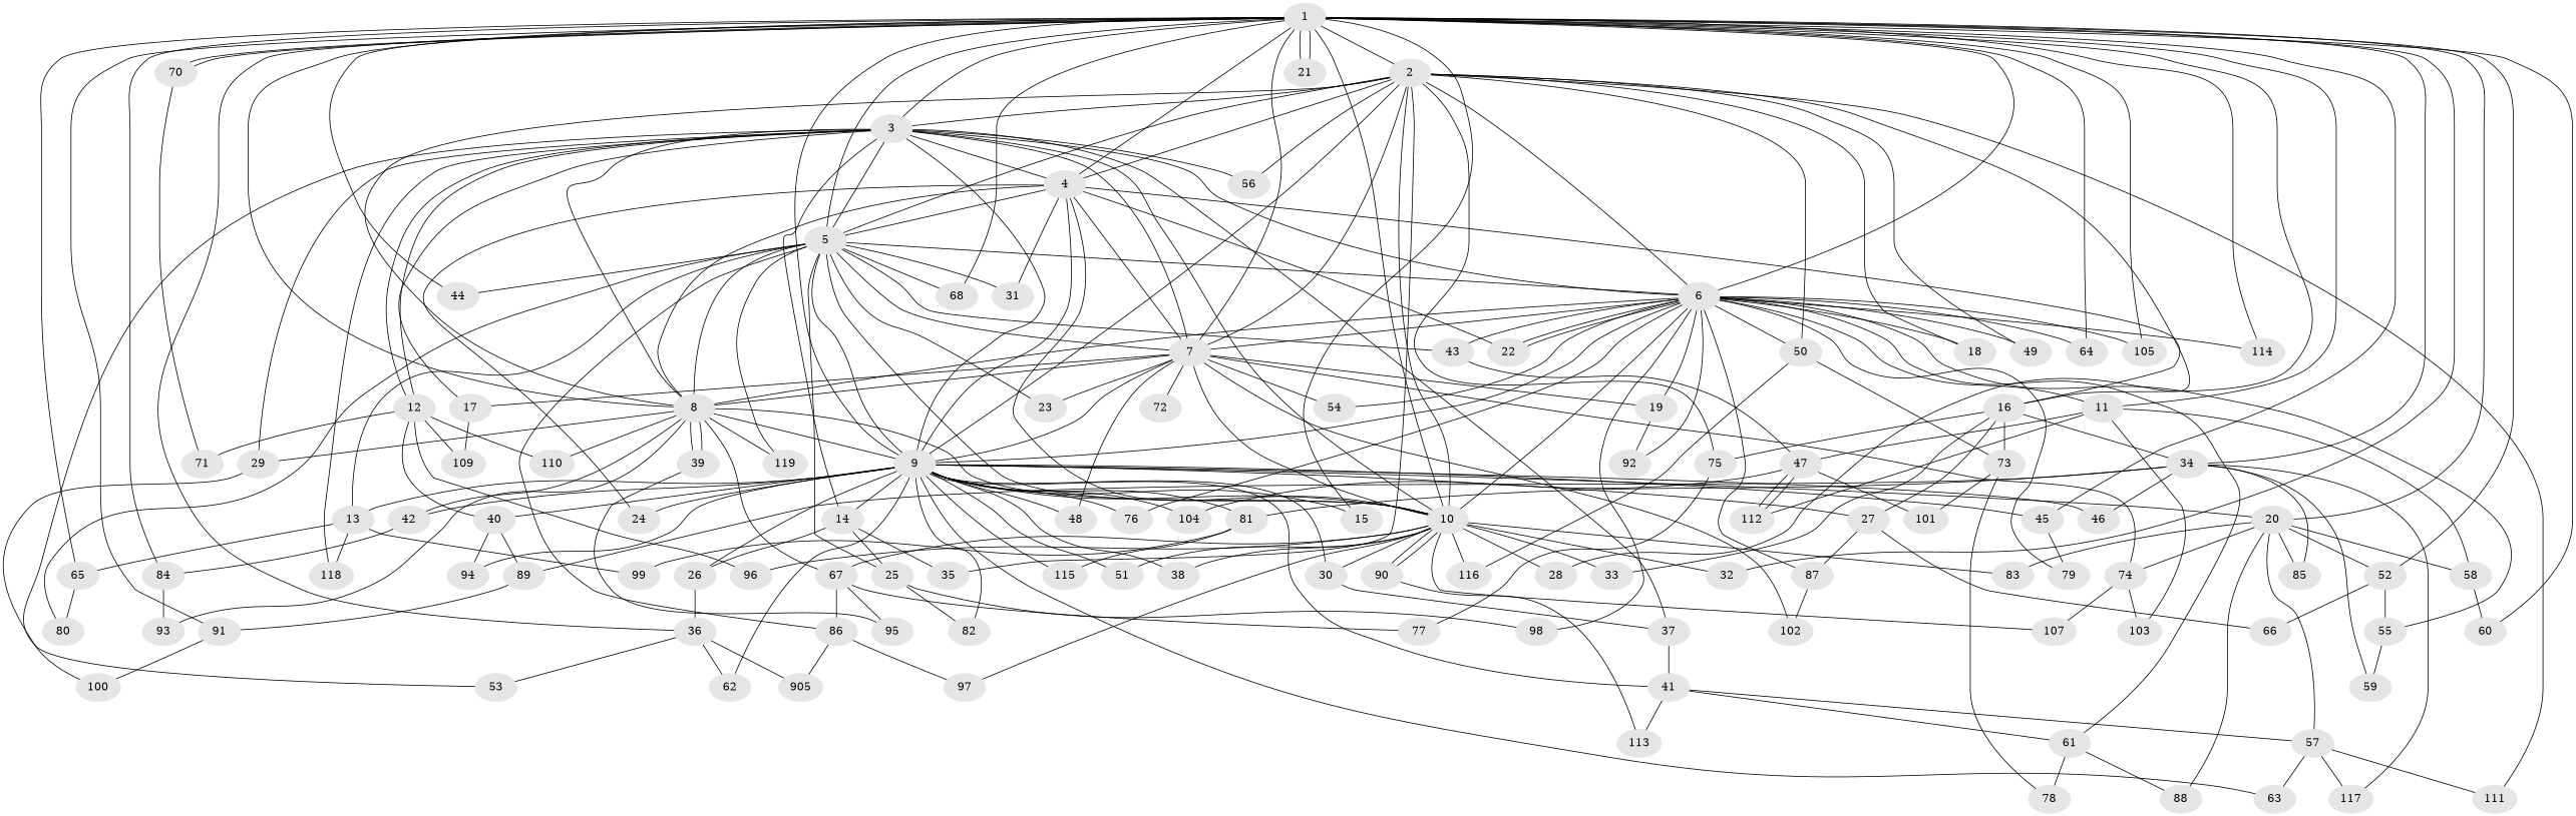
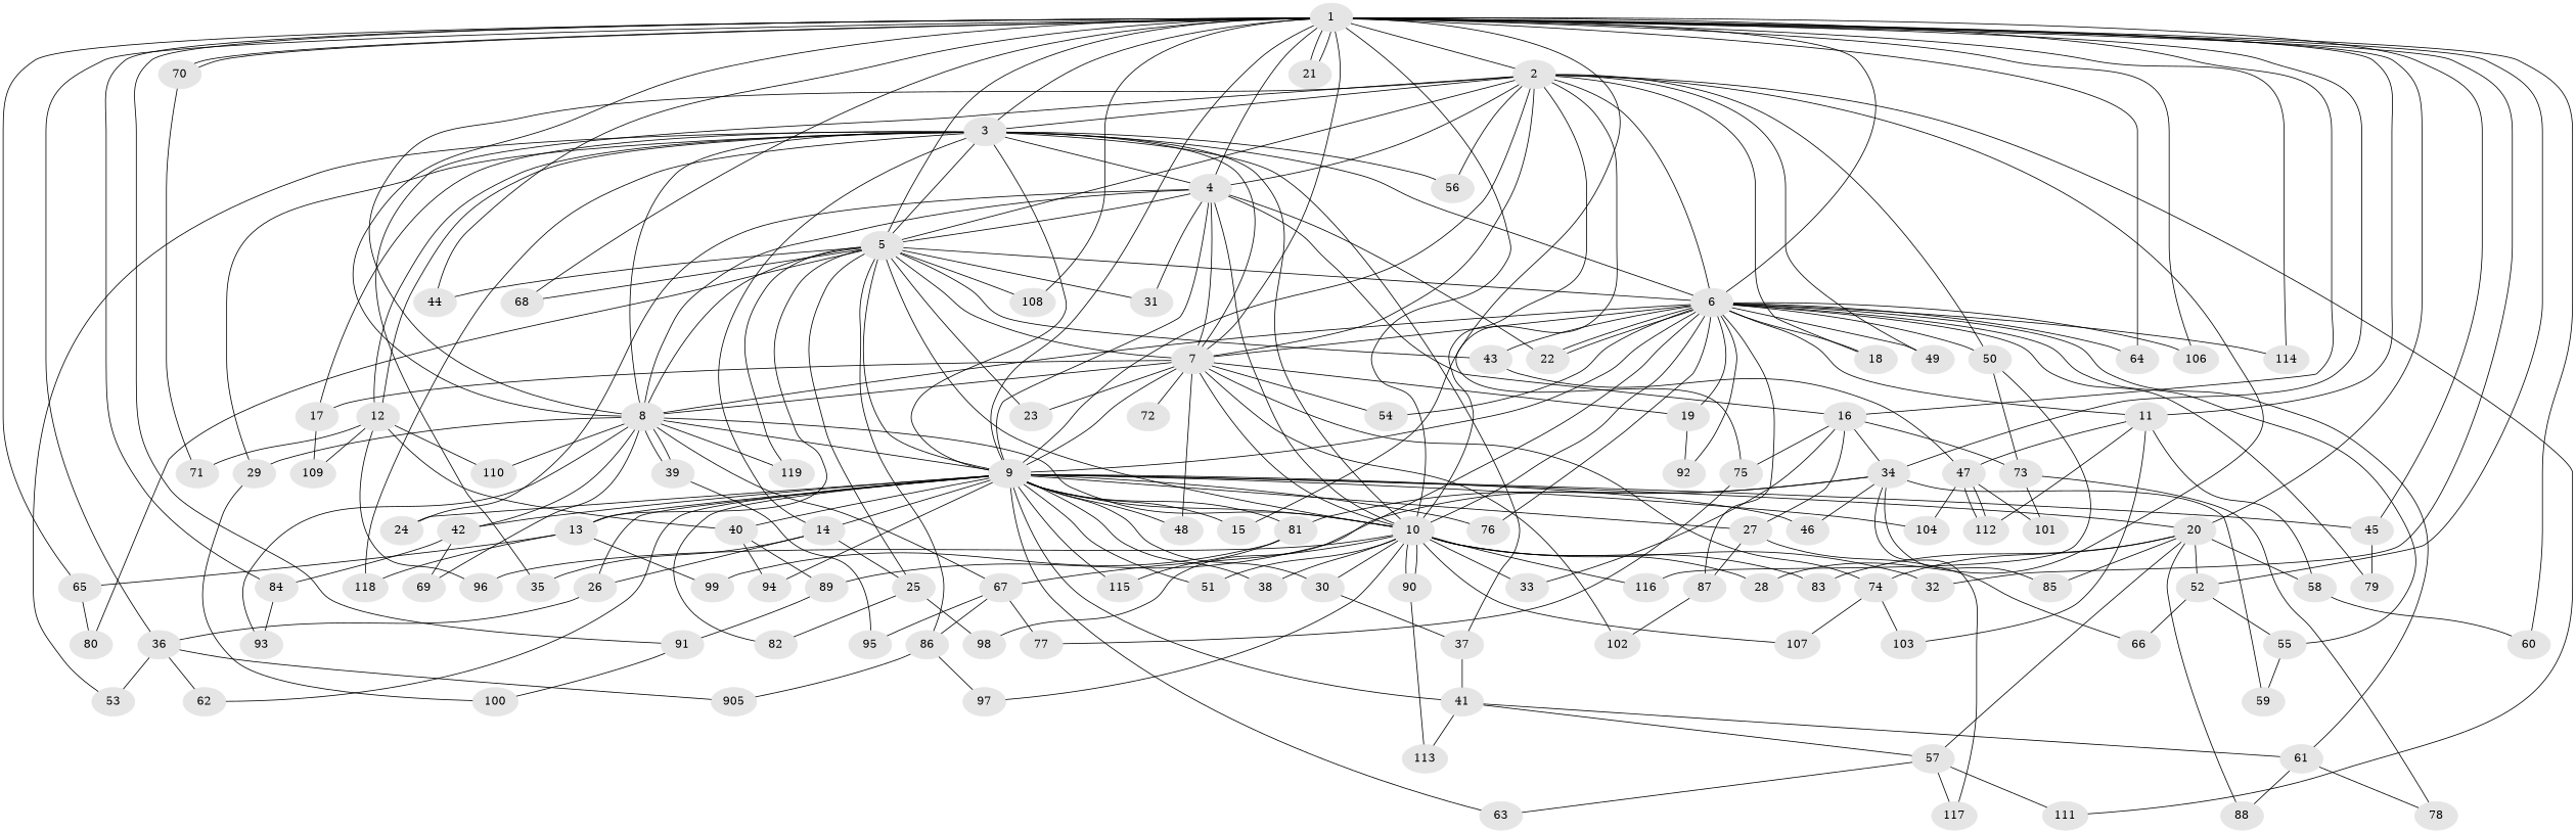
  graph {
    node [color=gray90 style=filled]
    1
    2
    3
    4
    5
    6
    7
    8
    9
    10
    11
    15
    16
    20
    21
    32
    34
    36
    44
    45
    52
    60
    64
    65
    68
    70
    84
    91
-   106 [label=105]
+   106
+   108
    114
    18
    28
    35
    49
    50
    56
    75
    111
    12
    14
    17
    29
    37
    53
    118
    24
    31
    22
    13
    23
    25
    43
    80
    86
    119
    19
    54
    55
    61
    76
    79
    87
    92
    98
    48
    72
    74
    102
    39
    42
    67
+   69
    93
    110
    26
    27
    30
    38
    40
    41
    46
    51
    62
    63
    81
    82
    94
    104
    115
    33
    83
    90
    96
    97
    107
    116
    47
    58
    103
    112
    73
    57
    85
    88
    59
    89
    117
    n109 [label=905]
    66
    71
    100
    77
    109
    99
    78
    95
    113
    101
    1 -- 2
    1 -- 3
    1 -- 4
    1 -- 5
    1 -- 6
    1 -- 7
    1 -- 8
    1 -- 9
    1 -- 10
    1 -- 11
    1 -- 15
    1 -- 16
    1 -- 20
    1 -- 21
    1 -- 21
    1 -- 32
    1 -- 34
    1 -- 36
    1 -- 44
    1 -- 45
    1 -- 52
    1 -- 60
    1 -- 64
    1 -- 65
    1 -- 68
    1 -- 70
    1 -- 70
    1 -- 84
    1 -- 91
    1 -- 106
+   1 -- 108
    1 -- 114
    2 -- 3
    2 -- 4
    2 -- 5
    2 -- 6
    2 -- 7
    2 -- 8
    2 -- 9
    2 -- 10
    2 -- 18
    2 -- 28
    2 -- 35
    2 -- 49
    2 -- 50
    2 -- 56
    2 -- 75
    2 -- 111
    3 -- 4
    3 -- 5
    3 -- 6
    3 -- 7
    3 -- 8
    3 -- 9
    3 -- 10
    3 -- 56
    3 -- 12
    3 -- 12
    3 -- 14
    3 -- 17
    3 -- 29
    3 -- 37
    3 -- 53
    3 -- 118
    4 -- 5
    4 -- 7
    4 -- 8
    4 -- 9
    4 -- 10
    4 -- 16
    4 -- 24
    4 -- 31
    4 -- 22
    5 -- 6
    5 -- 7
    5 -- 8
    5 -- 9
    5 -- 10
    5 -- 44
    5 -- 68
+   5 -- 108
    5 -- 31
    5 -- 13
    5 -- 23
    5 -- 25
    5 -- 43
    5 -- 80
    5 -- 86
    5 -- 119
    6 -- 7
    6 -- 8
    6 -- 9
    6 -- 10
    6 -- 11
    6 -- 64
    6 -- 106
    6 -- 114
    6 -- 18
    6 -- 49
    6 -- 50
    6 -- 22
    6 -- 22
    6 -- 43
    6 -- 19
    6 -- 54
    6 -- 55
    6 -- 61
    6 -- 76
    6 -- 79
    6 -- 87
    6 -- 92
    6 -- 98
    7 -- 8
    7 -- 9
    7 -- 10
    7 -- 17
    7 -- 23
    7 -- 19
    7 -- 54
    7 -- 48
    7 -- 72
    7 -- 74
    7 -- 102
    8 -- 9
    8 -- 10
    8 -- 29
    8 -- 119
    8 -- 39
    8 -- 39
    8 -- 42
    8 -- 67
+   8 -- 69
    8 -- 93
    8 -- 110
    9 -- 10
    9 -- 15
    9 -- 20
    9 -- 45
    9 -- 14
    9 -- 24
    9 -- 13
    9 -- 76
    9 -- 48
    9 -- 42
    9 -- 26
    9 -- 27
    9 -- 30
    9 -- 38
    9 -- 40
    9 -- 41
    9 -- 46
    9 -- 51
    9 -- 62
    9 -- 63
    9 -- 81
    9 -- 82
    9 -- 94
    9 -- 104
    9 -- 115
    10 -- 32
    10 -- 28
    10 -- 67
    10 -- 30
    10 -- 38
    10 -- 51
    10 -- 33
    10 -- 83
    10 -- 90
    10 -- 90
    10 -- 96
    10 -- 97
    10 -- 107
    10 -- 116
    11 -- 47
    11 -- 58
    11 -- 103
    11 -- 112
    16 -- 34
    16 -- 75
    16 -- 27
    16 -- 33
    16 -- 73
    20 -- 52
    20 -- 74
    20 -- 83
    20 -- 58
    20 -- 57
    20 -- 85
    20 -- 88
    34 -- 46
    34 -- 81
    34 -- 85
    34 -- 59
    34 -- 89
    34 -- 117
    36 -- 53
    36 -- 62
    36 -- n109
    45 -- 79
    52 -- 55
    52 -- 66
    65 -- 80
    70 -- 71
    84 -- 93
    91 -- 100
    50 -- 116
    50 -- 73
    75 -- 77
    12 -- 110
    12 -- 40
    12 -- 96
    12 -- 71
    12 -- 109
    14 -- 35
    14 -- 25
    14 -- 26
    17 -- 109
    29 -- 100
    37 -- 41
    13 -- 65
    13 -- 118
    13 -- 99
    25 -- 98
    25 -- 82
    43 -- 47
    86 -- 97
    86 -- n109
    19 -- 92
    55 -- 59
    61 -- 88
    61 -- 78
    87 -- 102
    74 -- 107
    74 -- 103
    39 -- 95
    42 -- 84
+   42 -- 69
    67 -- 86
    67 -- 77
    67 -- 95
    26 -- 36
    27 -- 87
    27 -- 66
    30 -- 37
    40 -- 94
    40 -- 89
    41 -- 61
    41 -- 57
    41 -- 113
    81 -- 115
    81 -- 99
    90 -- 113
    47 -- 104
    47 -- 112
    47 -- 112
    47 -- 101
    58 -- 60
    73 -- 78
    73 -- 101
    57 -- 111
    57 -- 63
    57 -- 117
    89 -- 91
  }
